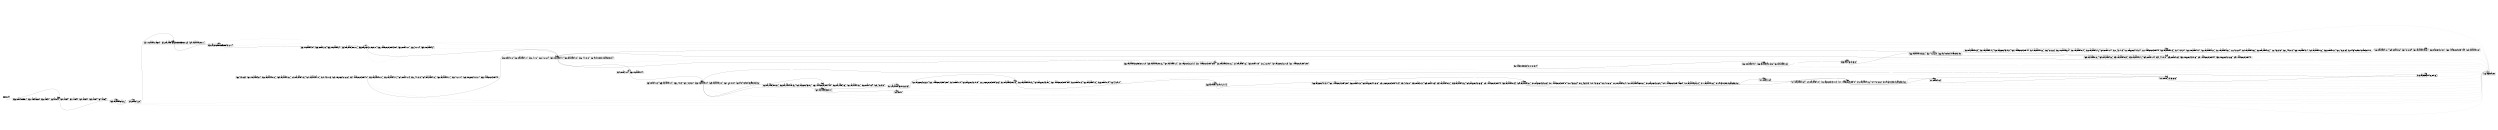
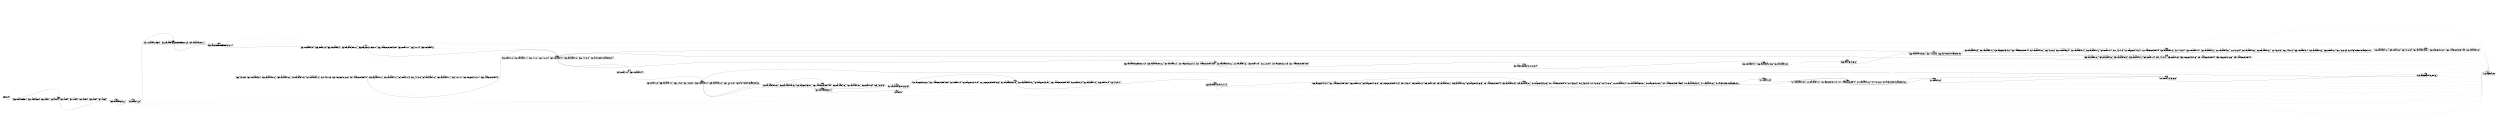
  digraph {
    rankdir=LR
    node [shape=record]
    edge [headport=n tailport=s]
    n1 [label=BB_entry1299 shape=none]
    n2 [label="{48536: constant[undefined,v1]|48537: vardecl['tangents']|48538: vardecl['d']|48539: vardecl['a']|48540: vardecl['b']|48541: vardecl['s']|48542: vardecl['m']|48543: vardecl['i']|48544: vardecl['j']}"]
    n3 [label="{48545: read-variable['Array',v3,-]}"]
    n4 [label="{48546: construct [-,v3,v2]}"]
    n5 [label="{48725: exceptional-return}"]
    n6 [label="{48547: write-variable[v2,'tangents']*|48548: read-variable['d3_svg_lineFiniteDifferences',v6,v5]|48549: read-variable['points',v7,-]}"]
    n7 [label="{48550: call-d3_svg_lineFiniteDifferences [v5,v6,v7,v4]}"]
    n8 [label="{48551: write-variable[v4,'m']*|48552: constant[-1.0,v8]|48553: write-variable[v8,'i']*|48554: read-variable['points',v12,-]|48555: read-property[v12,'length',v10]|48556: \<variable-non-null-undef\>['points']|48557: constant[1.0,v11]|48558: -[v10,v11,v9]|48559: write-variable[v9,'j']*}"]
    n9 [label="{48560: constant[1.0,v16]|48561: read-variable['i',v17,-]|48562: +[v17,v18]|48563: +[v18,v16,v14]|48564: write-variable[v14,'i']|48565: read-variable['j',v15,-]|48566: \<[v14,v15,v13]|48567: if[v13](true-block:14043,false-block:14044)}"]
    n10 [label="{48568: read-variable['d3_svg_lineSlope',v21,v20]|48569: read-variable['points',v23,-]|48570: read-variable['i',v24,-]|48571: read-property[v23,v24,v22]|48572: \<variable-non-null-undef\>['points']|48573: read-variable['points',v26,-]|48574: read-variable['i',v28,-]|48575: constant[1.0,v29]|48576: +[v28,v29,v27]|48577: read-property[v26,v27,v25]|48578: \<variable-non-null-undef\>['points']}"]
    n11 [label="{48579: constant[-1.0,v19]|48580: write-variable[v19,'i']*}"]
    n12 [label="{48581: call-d3_svg_lineSlope [v20,v21,v22,v25,v19]}"]
    n13 [label="{48654: constant[1.0,v23]|48655: read-variable['i',v24,-]|48656: +[v24,v25]|48657: +[v25,v23,v21]|48658: write-variable[v21,'i']|48659: read-variable['j',v22,-]|48660: \<=[v21,v22,v20]|48661: if[v20](true-block:14055,false-block:14056)}"]
    n14 [label="{48582: write-variable[v19,'d']*|48583: read-variable['abs',v34,v33]|48584: read-variable['d',v35,-]}"]
    n15 [label="{48662: read-variable['points',v32,-]|48663: read-variable['Math',v35,-]|48664: read-property[v35,'min',-]|48665: \<variable-non-null-undef\>['Math']|48666: read-variable['j',v36,-]|48667: read-variable['i',v38,-]|48668: constant[1.0,v39]|48669: +[v38,v39,v37]}"]
    n16 [label="{48670: read-variable['tangents',v1,-]}"]
    n17 [label="{48585: call-abs [v33,v34,v35,v31]}"]
    n18 [label="{48671: call-Math.min [v35,'min',v36,v37,v33]}"]
    n19 [label="{48724: return[v1]}"]
    n20 [label="{48586: read-variable['\\u03b5',v32,-]|48587: \<[v31,v32,v30]|48588: if[v30](true-block:14049,false-block:14050)}"]
    n21 [label="{48589: read-variable['m',v37,-]|48590: read-variable['i',v38,-]|48591: read-variable['m',v39,-]|48592: read-variable['i',v41,-]|48593: constant[1.0,v42]|48594: +[v41,v42,v40]|48595: constant[0.0,v36]|48596: write-property[v39,v40,v36]|48597: \<variable-non-null-undef\>['m']|48598: write-property[v37,v38,v36]|48599: \<variable-non-null-undef\>['m']*}"]
    n22 [label="{48600: read-variable['m',v39,-]|48601: read-variable['i',v40,-]|48602: read-property[v39,v40,v37]|48603: \<variable-non-null-undef\>['m']|48604: read-variable['d',v38,-]|48605: /[v37,v38,v36]|48606: write-variable[v36,'a']*|48607: read-variable['m',v44,-]|48608: read-variable['i',v46,-]|48609: constant[1.0,v47]|48610: +[v46,v47,v45]|48611: read-property[v44,v45,v42]|48612: \<variable-non-null-undef\>['m']|48613: read-variable['d',v43,-]|48614: /[v42,v43,v41]|48615: write-variable[v41,'b']*|48616: read-variable['a',v51,-]|48617: read-variable['a',v52,-]|48618: *[v51,v52,v49]|48619: read-variable['b',v53,-]|48620: read-variable['b',v54,-]|48621: *[v53,v54,v50]|48622: +[v49,v50,v48]|48623: write-variable[v48,'s']*|48624: read-variable['s',v56,-]|48625: constant[9.0,v57]|48626: \>[v56,v57,v55]|48627: if[v55](true-block:14051,false-block:14042)}"]
    n23 [label="{48628: read-variable['d',v61,-]|48629: constant[3.0,v62]|48630: *[v61,v62,v59]|48631: read-variable['Math',v64,-]|48632: read-property[v64,'sqrt',-]|48633: \<variable-non-null-undef\>['Math']|48634: read-variable['s',v65,-]}"]
    n24 [label="{48636: /[v59,v60,v58]|48637: write-variable[v58,'s']*|48638: read-variable['m',v67,-]|48639: read-variable['i',v68,-]|48640: read-variable['s',v69,-]|48641: read-variable['a',v70,-]|48642: *[v69,v70,v66]|48643: write-property[v67,v68,v66]|48644: \<variable-non-null-undef\>['m']*|48645: read-variable['m',v72,-]|48646: read-variable['i',v74,-]|48647: constant[1.0,v75]|48648: +[v74,v75,v73]|48649: read-variable['s',v76,-]|48650: read-variable['b',v77,-]|48651: *[v76,v77,v71]|48652: write-property[v72,v73,v71]|48653: \<variable-non-null-undef\>['m']*}"]
    n25 [label="{48672: read-property[v32,v33,v31]|48673: \<variable-non-null-undef\>['points']|48674: constant[0.0,v40]|48675: read-property[v31,v40,v29]|48676: \<property-non-null-undef\>[v32,v33]|48677: read-variable['points',v42,-]|48678: read-variable['Math',v45,-]|48679: read-property[v45,'max',-]|48680: \<variable-non-null-undef\>['Math']|48681: constant[0.0,v46]|48682: read-variable['i',v48,-]|48683: constant[1.0,v49]|48684: -[v48,v49,v47]}"]
    n26 [label="{48685: call-Math.max [v45,'max',v46,v47,v43]}"]
    n27 [label="{48686: read-property[v42,v43,v41]|48687: \<variable-non-null-undef\>['points']|48688: constant[0.0,v50]|48689: read-property[v41,v50,v30]|48690: \<property-non-null-undef\>[v42,v43]|48691: -[v29,v30,v27]|48692: constant[6.0,v51]|48693: constant[1.0,v53]|48694: read-variable['m',v57,-]|48695: read-variable['i',v58,-]|48696: read-property[v57,v58,v55]|48697: \<variable-non-null-undef\>['m']|48698: read-variable['m',v59,-]|48699: read-variable['i',v60,-]|48700: read-property[v59,v60,v56]|48701: \<variable-non-null-undef\>['m']|48702: *[v55,v56,v54]|48703: +[v53,v54,v52]|48704: *[v51,v52,v28]|48705: /[v27,v28,v26]|48706: write-variable[v26,'s']*|48707: read-variable['tangents',v62,-]|48708: read-property[v62,'push',-]|48709: \<variable-non-null-undef\>['tangents']|48710: read-variable['Array',v64,-]|48711: read-variable['s',v65,-]|48712: if[v65](true-block:14062,false-block:14061)}"]
    n28 [label="{48714: read-variable['m',v69,-]|48715: read-variable['i',v70,-]|48716: read-property[v69,v70,v67]|48717: \<variable-non-null-undef\>['m']|48718: read-variable['s',v68,-]|48719: *[v67,v68,v66]|48720: if[v66](true-block:14064,false-block:14063)}"]
    n29 [label="{48713: constant[0.0,v65]}"]
    n30 [label="{48722: construct [-,v64,v65,v66,v63]}"]
    n31 [label="{48721: constant[0.0,v66]}"]
    n32 [label="{48723: call-tangents.push [v62,'push',v63,-]*}"]
    n1 -> n2 [headlabel="    14036"]
    n2 -> n3 [headlabel="      14037"]
    n3 -> n4 [headlabel="      14038"]
    n3 -> n5 [color=gray headlabel="      14067"]
    n4 -> n5 [color=gray]
    n4 -> n6 [headlabel="      14039"]
    n6 -> n5 [color=gray]
    n6 -> n7 [headlabel="      14040"]
    n7 -> n5 [color=gray]
    n7 -> n8 [headlabel="      14041"]
    n8 -> n5 [color=gray]
    n8 -> n9 [headlabel="      14042"]
    n9 -> n5 [color=gray]
    n9 -> n10 [headlabel="      14043"]
    n9 -> n11 [headlabel="      14044"]
    n10 -> n5 [color=gray]
+   n10 -> n12 [headlabel="      14045"]
    n11 -> n13 [headlabel="      14054"]
    n12 -> n5 [color=gray]
    n12 -> n14 [headlabel="      14046"]
    n13 -> n5 [color=gray]
    n13 -> n15 [headlabel="      14055"]
    n13 -> n16 [headlabel="      14056"]
    n14 -> n5 [color=gray]
    n14 -> n17 [headlabel="      14047"]
    n15 -> n5 [color=gray]
    n15 -> n18 [headlabel="      14057"]
    n16 -> n5 [color=gray]
    n16 -> n19 [headlabel="      14066"]
    n17 -> n5 [color=gray]
    n17 -> n20 [headlabel="      14048"]
    n18 -> n5 [color=gray]
    n18 -> n25 [headlabel="      14058"]
    n20 -> n5 [color=gray]
    n20 -> n21 [headlabel="      14049"]
    n20 -> n22 [headlabel="      14050"]
    n21 -> n5 [color=gray]
    n21 -> n9
    n22 -> n5 [color=gray]
    n22 -> n9
    n22 -> n23 [headlabel="      14051"]
    n23 -> n5 [color=gray]
    n24 -> n5 [color=gray]
    n24 -> n9
    n25 -> n5 [color=gray]
    n25 -> n26 [headlabel="      14059"]
    n26 -> n5 [color=gray]
    n26 -> n27 [headlabel="      14060"]
    n27 -> n5 [color=gray]
    n27 -> n28 [headlabel="      14062"]
    n27 -> n29 [headlabel="      14061"]
    n28 -> n5 [color=gray]
    n28 -> n30 [headlabel="      14064"]
    n28 -> n31 [headlabel="      14063"]
    n29 -> n28
    n30 -> n5 [color=gray]
    n30 -> n32 [headlabel="      14065"]
    n31 -> n30
    n32 -> n5 [color=gray]
    n32 -> n13
  }
